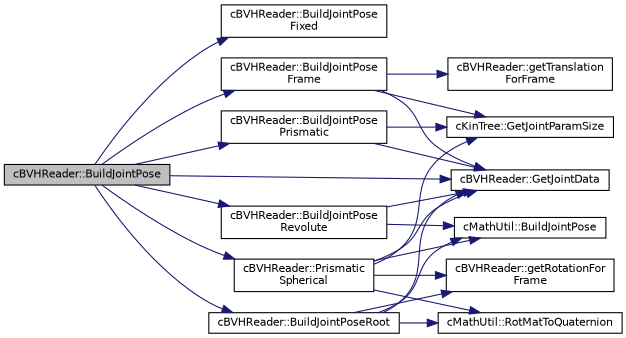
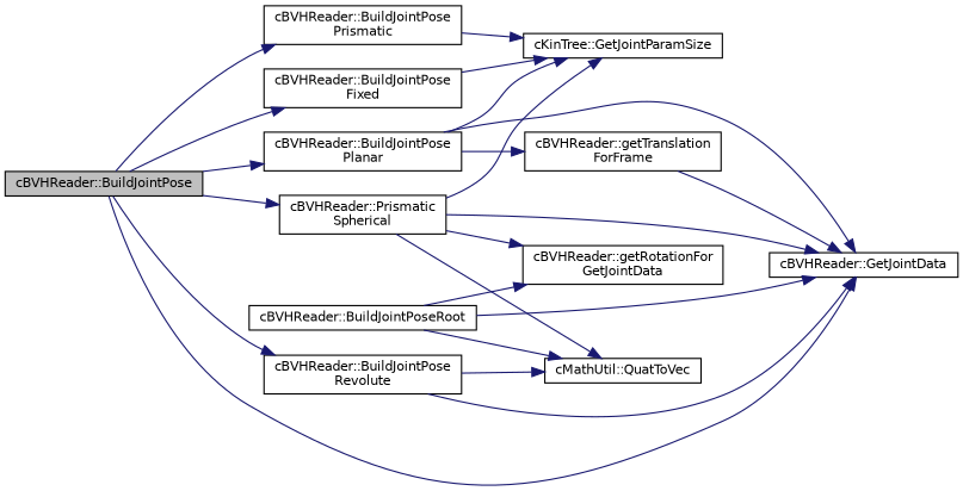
  digraph {
    rankdir=LR
    node [color=black fillcolor=white fontname=Helvetica fontsize=10 shape=record style=filled]
    edge [color=midnightblue fontname=Helvetica fontsize=10 labelfontname=Helvetica labelfontsize=10 style=solid]
    n1 [fillcolor=grey75 fontcolor=black height=0.2 label="cBVHReader::BuildJointPose" width=0.4]
    n2 [height=0.2 label="cBVHReader::BuildJointPose\lFixed" width=0.4]
    n3 [height=0.2 label="cBVHReader::GetJointData" width=0.4]
-   n4 [height=0.2 label="cBVHReader::BuildJointPose\lFrame" width=0.4]
+   n4 [height=0.2 label="cBVHReader::BuildJointPose\lPlanar" width=0.4]
    n5 [height=0.2 label="cBVHReader::BuildJointPose\lPrismatic" width=0.4]
    n6 [height=0.2 label="cBVHReader::BuildJointPose\lRevolute" width=0.4]
    n7 [height=0.2 label="cBVHReader::BuildJointPoseRoot" width=0.4]
    n8 [height=0.2 label="cBVHReader::Prismatic\lSpherical" width=0.4]
    n9 [height=0.2 label="cKinTree::GetJointParamSize" width=0.4]
    n10 [height=0.2 label="cBVHReader::getTranslation\lForFrame" width=0.4]
-   n11 [height=0.2 label="cMathUtil::BuildJointPose" width=0.4]
-   n12 [height=0.2 label="cBVHReader::getRotationFor\lFrame" width=0.4]
-   n13 [height=0.2 label="cMathUtil::RotMatToQuaternion" width=0.4]
+   n11 [height=0.2 label="cMathUtil::QuatToVec" width=0.4]
+   n12 [height=0.2 label="cBVHReader::getRotationFor\lGetJointData" width=0.4]
    n1 -> n2
    n1 -> n3
    n1 -> n4
    n1 -> n5
    n1 -> n6
-   n1 -> n7
    n1 -> n8
+   n2 -> n9
    n4 -> n3
    n4 -> n9
    n4 -> n10
-   n5 -> n3
+   n10 -> n3
    n5 -> n9
    n6 -> n3
    n6 -> n11
    n7 -> n3
    n7 -> n11
    n7 -> n12
-   n7 -> n13
    n8 -> n3
    n8 -> n9
    n8 -> n11
    n8 -> n12
-   n8 -> n13
  }
